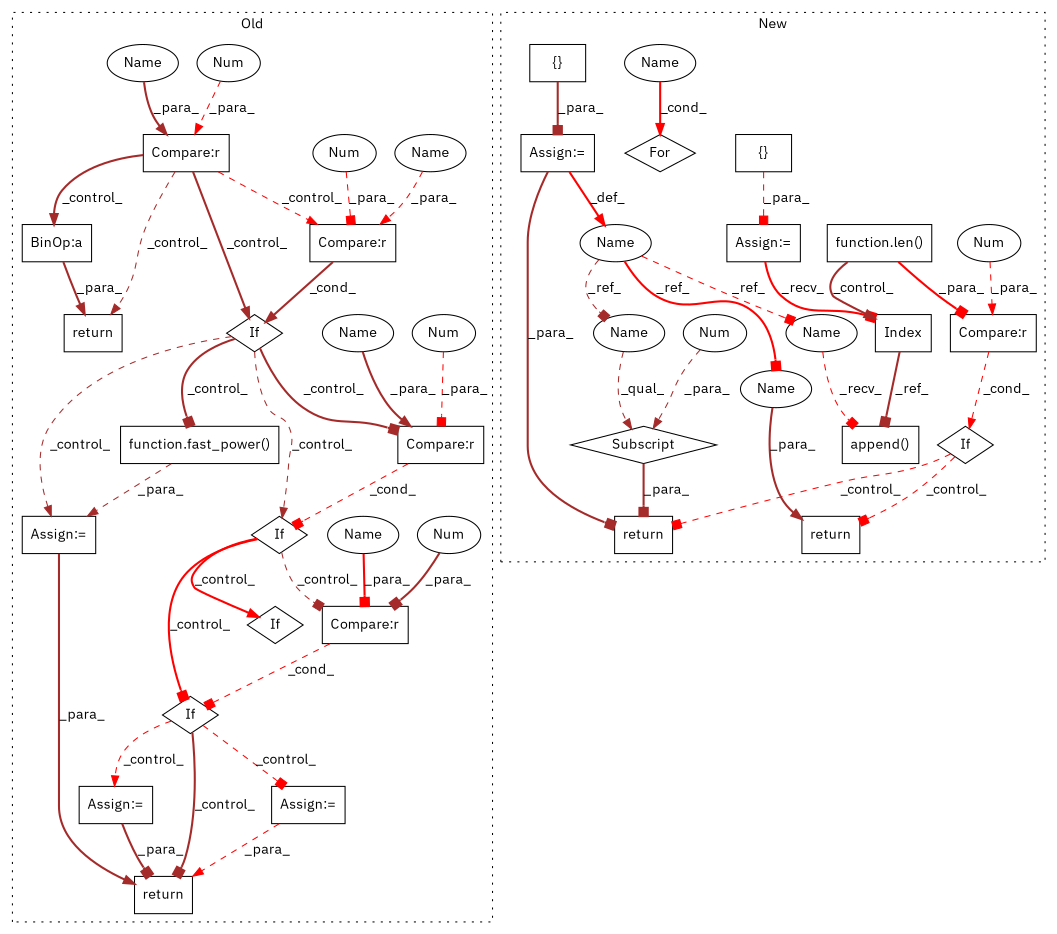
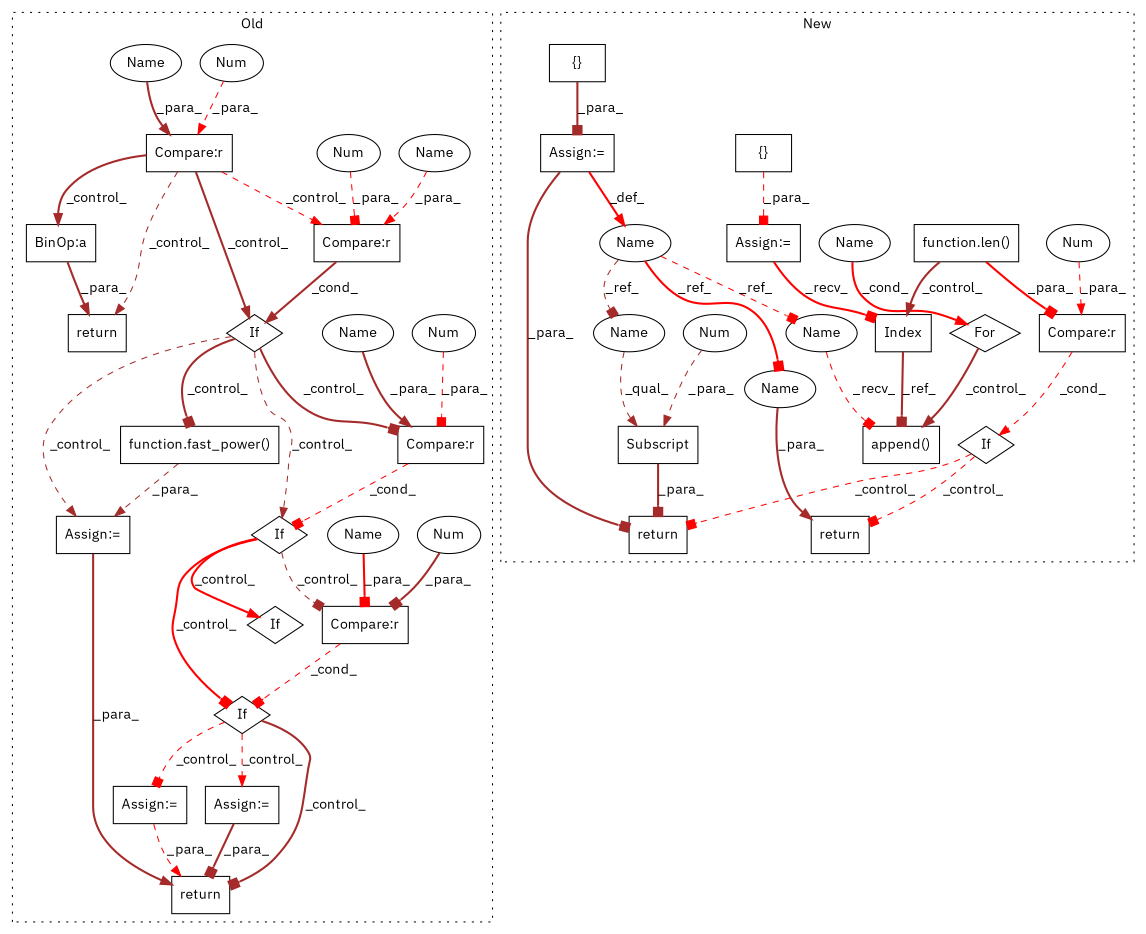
  digraph {
    fontname="IBM Plex Sans"
    node [a=87 fontname="IBM Plex Sans" l=3 s=1561 shape=box]
    edge [arrowhead=box color=brown fontname="IBM Plex Sans" style=bold]
    n1 [a=96 label=If s=1241 shape=diamond]
    n2 [a=40 l=15 label="Compare:r" s=1244]
    n3 [a=96 l=0 label=If shape=diamond]
    n4 [a=40 l=15 label="Compare:r"]
    n5 [a=93 l=7 label=return s=1906]
    n6 [a=96 l=0 label=If s=992 shape=diamond]
    n7 [a=40 l=14 label="Compare:r" s=992]
    n8 [a=40 l=15 label="Compare:r" s=865]
    n9 [a=82 l=10 label="BinOp:a" s=943]
    n10 [a=93 l=7 label=return s=965]
    n11 [a=75 l="11,1" label="function.fast_power()" s="1022,1041"]
    n12 [a=96 label=If s=1274 shape=diamond]
    n13 [a=76 l=1 label=Num s=1258 shape=ellipse]
    n14 [a=76 l=1 label=Num s=1005 shape=ellipse]
    n15 [a=76 l=1 label=Num s=1575 shape=ellipse]
    n16 [a=76 l=1 label=Num s=879 shape=ellipse]
    n17 [a=68 label="Assign:=" s=1019]
    n18 [a=68 label="Assign:=" s=1599]
    n19 [a=68 label="Assign:=" s=1655]
    n20 [l=10 label=Name s=865 shape=ellipse]
    n21 [l=10 label=Name shape=ellipse]
    n22 [l=10 label=Name s=992 shape=ellipse]
    n23 [l=10 label=Name s=1244 shape=ellipse]
    n24 [a=46 l=8 label=Index s=2236]
    n25 [a=59 l="1,0" label="{}" s="2065,2148"]
    n26 [l=1 label=Name s=2197 shape=ellipse]
    n27 [a=107 l="4,10" label=For s="2193,2212" shape=diamond]
    n28 [a=75 l="14,1" label="append()" s="2222,2244"]
    n29 [l=6 label=Name s=2043 shape=ellipse]
-   n30 [a=63 l="9,0" label=Subscript s="2291,0" shape=diamond]
+   n30 [a=63 l="9,0" label=Subscript s="2291,0"]
    n31 [a=59 l="2,1" label="{}" s="2052,2052"]
    n32 [a=76 l=1 label=Num s=2298 shape=ellipse]
    n33 [a=68 label="Assign:=" s=2062]
    n34 [a=68 label="Assign:=" s=2049]
    n35 [a=93 l=7 label=return s=2319]
    n36 [a=96 label=If s=2251 shape=diamond]
    n37 [a=40 l=20 label="Compare:r" s=2254]
    n38 [a=76 l=1 label=Num s=2273 shape=ellipse]
    n39 [a=93 l=7 label=return s=2284]
    n40 [a=75 l="4,1" label="function.len()" s="2254,2268"]
    n41 [l=6 label=Name s=2222 shape=ellipse]
    n42 [l=6 label=Name s=2326 shape=ellipse]
    n43 [l=6 label=Name s=2291 shape=ellipse]
    subgraph cluster_1 {
      label=Old
      style=dotted
      n1
      n2
      n3
      n4
      n5
      n6
      n7
      n8
      n9
      n10
      n11
      n12
      n13
      n14
      n15
      n16
      n17
      n18
      n19
      n20
      n21
      n22
      n23
    }
    subgraph cluster_2 {
      label=New
      style=dotted
      n24
      n25
      n26
      n27
      n28
      n29
      n30
      n31
      n32
      n33
      n34
      n35
      n36
      n37
      n38
      n39
      n40
      n41
      n42
      n43
    }
    n1 -> n3 [color=red label=_control_]
    n1 -> n4 [label=_control_ style=dashed]
    n1 -> n12 [arrowhead=normal color=red label=_control_]
    n2 -> n1 [color=red label=_cond_ style=dashed]
    n3 -> n5 [label=_control_]
    n3 -> n18 [color=red label=_control_ style=dashed]
    n3 -> n19 [arrowhead=normal color=red label=_control_ style=dashed]
    n4 -> n3 [color=red label=_cond_ style=dashed]
    n6 -> n1 [arrowhead=normal label=_control_ style=dashed]
    n6 -> n2 [label=_control_]
    n6 -> n11 [label=_control_]
    n6 -> n17 [arrowhead=normal label=_control_ style=dashed]
    n7 -> n6 [arrowhead=normal label=_cond_]
    n8 -> n6 [arrowhead=normal label=_control_]
    n8 -> n7 [arrowhead=normal color=red label=_control_ style=dashed]
    n8 -> n9 [arrowhead=normal label=_control_]
    n8 -> n10 [arrowhead=normal label=_control_ style=dashed]
    n9 -> n10 [arrowhead=normal label=_para_]
    n11 -> n17 [arrowhead=normal label=_para_ style=dashed]
    n13 -> n2 [color=red label=_para_ style=dashed]
    n14 -> n7 [color=red label=_para_ style=dashed]
    n15 -> n4 [label=_para_]
    n16 -> n8 [arrowhead=normal color=red label=_para_ style=dashed]
    n17 -> n5 [arrowhead=normal label=_para_]
    n18 -> n5 [arrowhead=normal color=red label=_para_ style=dashed]
    n19 -> n5 [label=_para_]
    n20 -> n8 [arrowhead=normal label=_para_]
    n21 -> n4 [color=red label=_para_]
    n22 -> n7 [arrowhead=normal color=red label=_para_ style=dashed]
    n23 -> n2 [arrowhead=normal label=_para_]
    n24 -> n28 [label=_ref_]
    n25 -> n33 [color=red label=_para_ style=dashed]
    n26 -> n27 [arrowhead=normal color=red label=_cond_]
+   n27 -> n28 [arrowhead=normal label=_control_]
    n29 -> n41 [color=red label=_ref_ style=dashed]
    n29 -> n42 [color=red label=_ref_]
    n29 -> n43 [label=_ref_ style=dashed]
    n30 -> n39 [label=_para_]
    n31 -> n34 [label=_para_]
    n32 -> n30 [arrowhead=normal label=_para_ style=dashed]
    n33 -> n24 [color=red label=_recv_]
    n34 -> n29 [arrowhead=normal color=red label=_def_]
    n34 -> n39 [label=_para_]
    n36 -> n35 [color=red label=_control_ style=dashed]
    n36 -> n39 [color=red label=_control_ style=dashed]
    n37 -> n36 [arrowhead=normal color=red label=_cond_ style=dashed]
    n38 -> n37 [arrowhead=normal color=red label=_para_ style=dashed]
    n40 -> n24 [arrowhead=normal label=_control_]
    n40 -> n37 [color=red label=_para_]
    n41 -> n28 [color=red label=_recv_ style=dashed]
    n42 -> n35 [arrowhead=normal label=_para_]
    n43 -> n30 [arrowhead=normal label=_qual_ style=dashed]
  }
